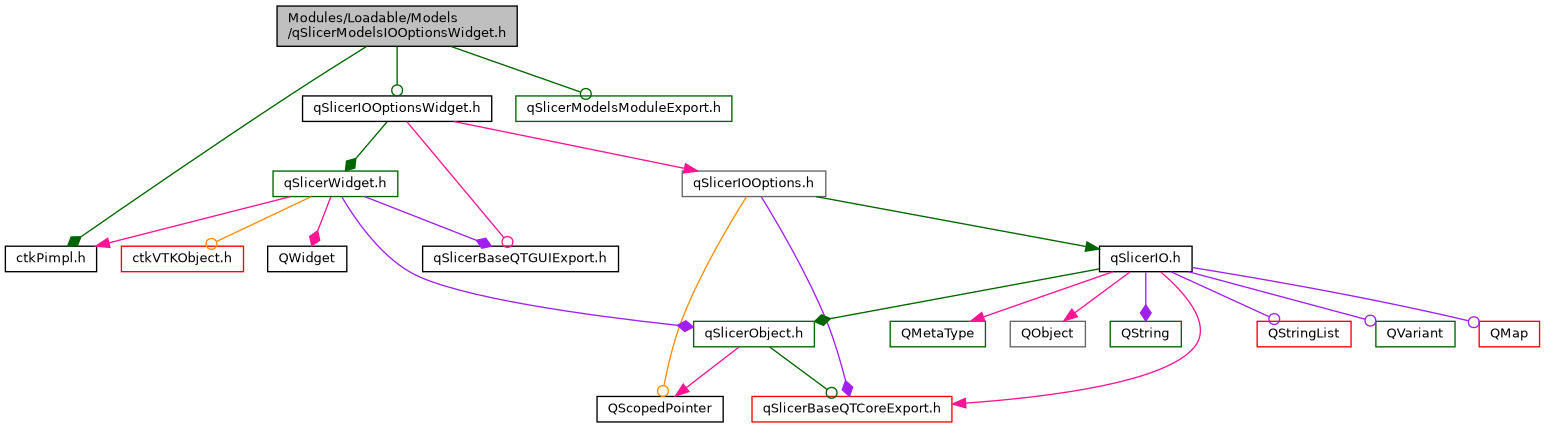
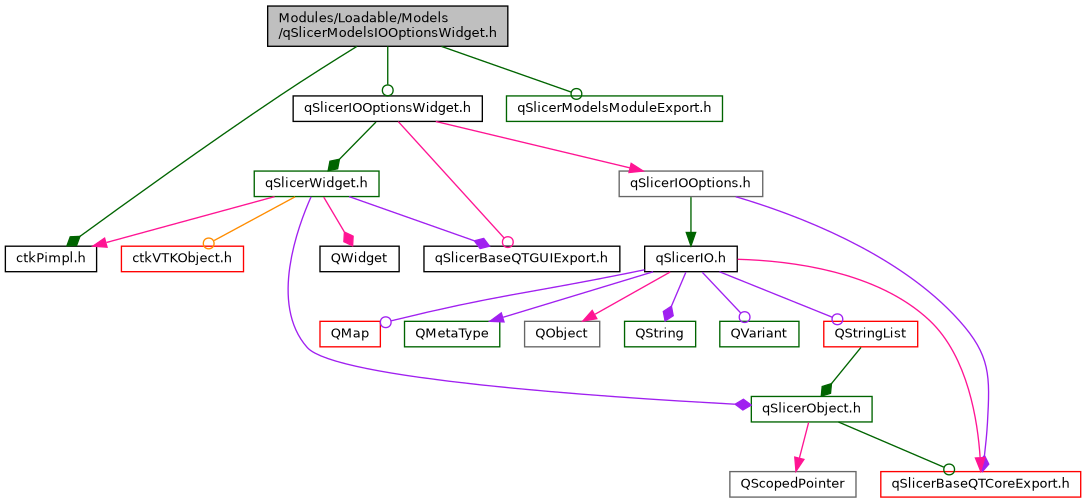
  digraph {
    node [color=black fontname=Helvetica fontsize=10 shape=record]
    edge [arrowhead=odot color=deeppink fontname=Helvetica fontsize=10 labelfontname=Helvetica labelfontsize=10 style=solid]
    n1 [fillcolor=grey75 fontcolor=black height=0.2 label="Modules/Loadable/Models\l/qSlicerModelsIOOptionsWidget.h" style=filled width=0.4]
    n2 [height=0.2 label="ctkPimpl.h" width=0.4]
    n3 [height=0.2 label="qSlicerIOOptionsWidget.h" width=0.4]
    n4 [color=darkgreen height=0.2 label="qSlicerModelsModuleExport.h" width=0.4]
    n5 [height=0.2 label="qSlicerBaseQTGUIExport.h" width=0.4]
    n6 [color=gray40 height=0.2 label="qSlicerIOOptions.h" width=0.4]
    n7 [color=darkgreen height=0.2 label="qSlicerWidget.h" width=0.4]
-   n8 [height=0.2 label=QScopedPointer width=0.4]
+   n8 [color=gray40 height=0.2 label=QScopedPointer width=0.4]
    n9 [height=0.2 label="qSlicerIO.h" width=0.4]
    n10 [color=red height=0.2 label="qSlicerBaseQTCoreExport.h" width=0.4]
    n11 [color=darkgreen height=0.2 label="qSlicerObject.h" width=0.4]
    n12 [height=0.2 label=QWidget width=0.4]
    n13 [color=red height=0.2 label="ctkVTKObject.h" width=0.4]
    n14 [color=red height=0.2 label=QMap width=0.4]
    n15 [color=darkgreen height=0.2 label=QMetaType width=0.4]
    n16 [color=gray40 height=0.2 label=QObject width=0.4]
    n17 [color=darkgreen height=0.2 label=QString width=0.4]
    n18 [color=red height=0.2 label=QStringList width=0.4]
    n19 [color=darkgreen height=0.2 label=QVariant width=0.4]
    n1 -> n2 [arrowhead=diamond color=darkgreen]
    n1 -> n3 [color=darkgreen]
    n1 -> n4 [color=darkgreen]
    n3 -> n5
    n3 -> n6 [arrowhead=normal]
    n3 -> n7 [arrowhead=diamond color=darkgreen]
-   n6 -> n8 [color=darkorange]
    n6 -> n9 [arrowhead=normal color=darkgreen]
    n6 -> n10 [arrowhead=diamond color=purple]
    n7 -> n2 [arrowhead=normal]
    n7 -> n5 [arrowhead=diamond color=purple]
    n7 -> n11 [arrowhead=diamond color=purple]
    n7 -> n12 [arrowhead=diamond]
    n7 -> n13 [color=darkorange]
    n9 -> n10 [arrowhead=normal]
-   n9 -> n11 [arrowhead=diamond color=darkgreen]
+   n18 -> n11 [arrowhead=diamond color=darkgreen]
    n9 -> n14 [color=purple]
-   n9 -> n15 [arrowhead=normal]
+   n9 -> n15 [arrowhead=normal color=purple]
    n9 -> n16 [arrowhead=normal]
    n9 -> n17 [arrowhead=diamond color=purple]
    n9 -> n18 [color=purple]
    n9 -> n19 [color=purple]
    n11 -> n8 [arrowhead=normal]
    n11 -> n10 [color=darkgreen]
  }
